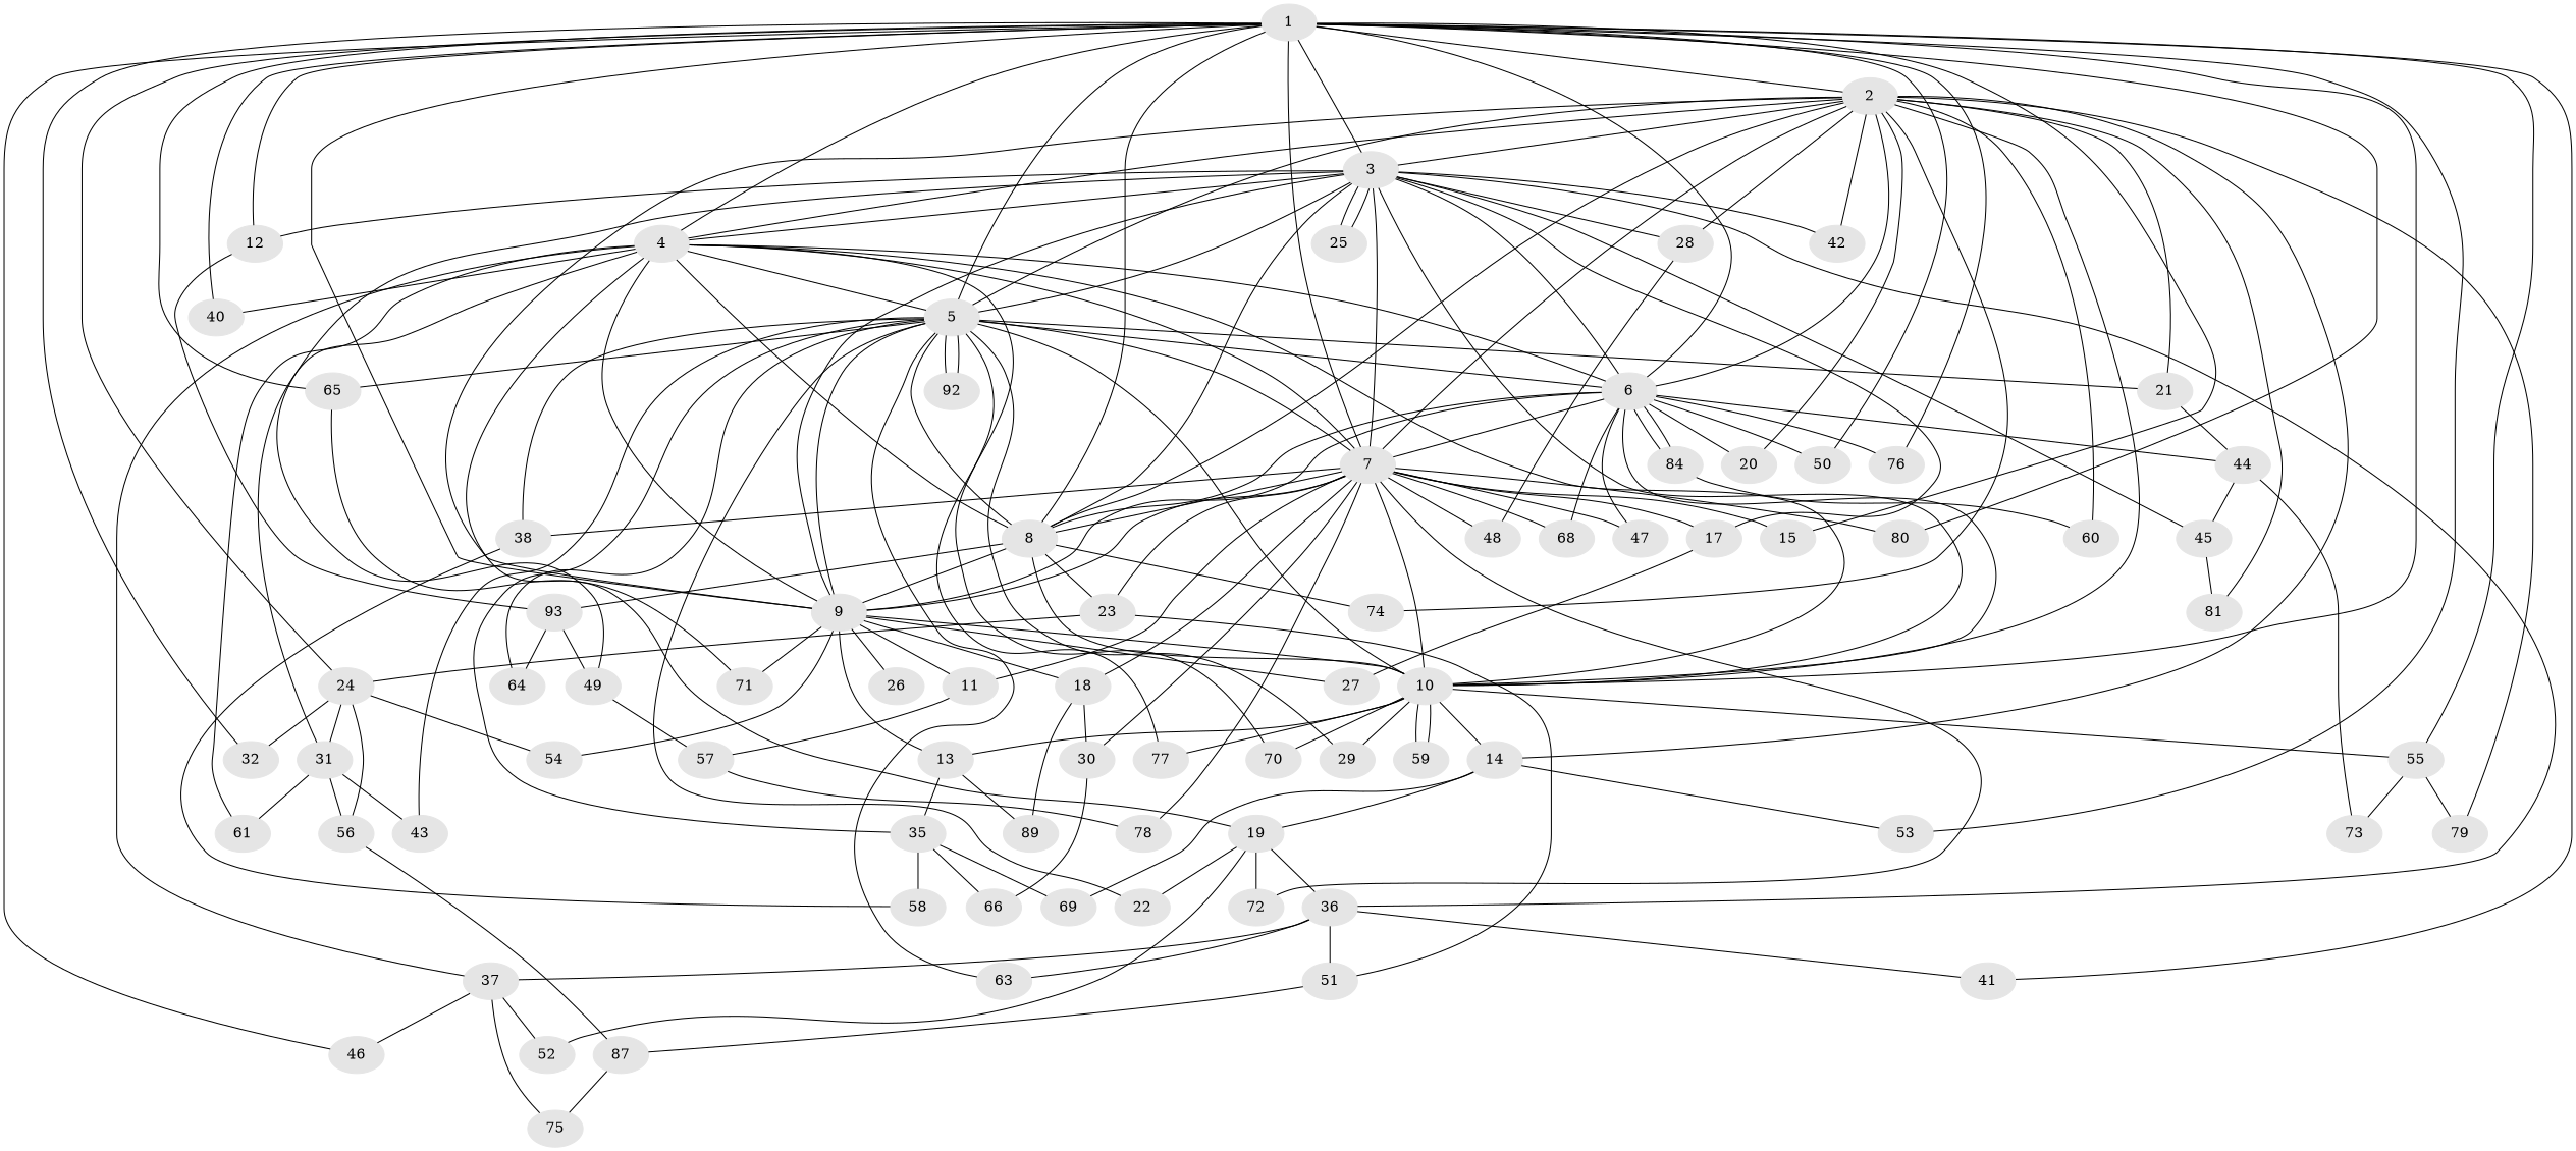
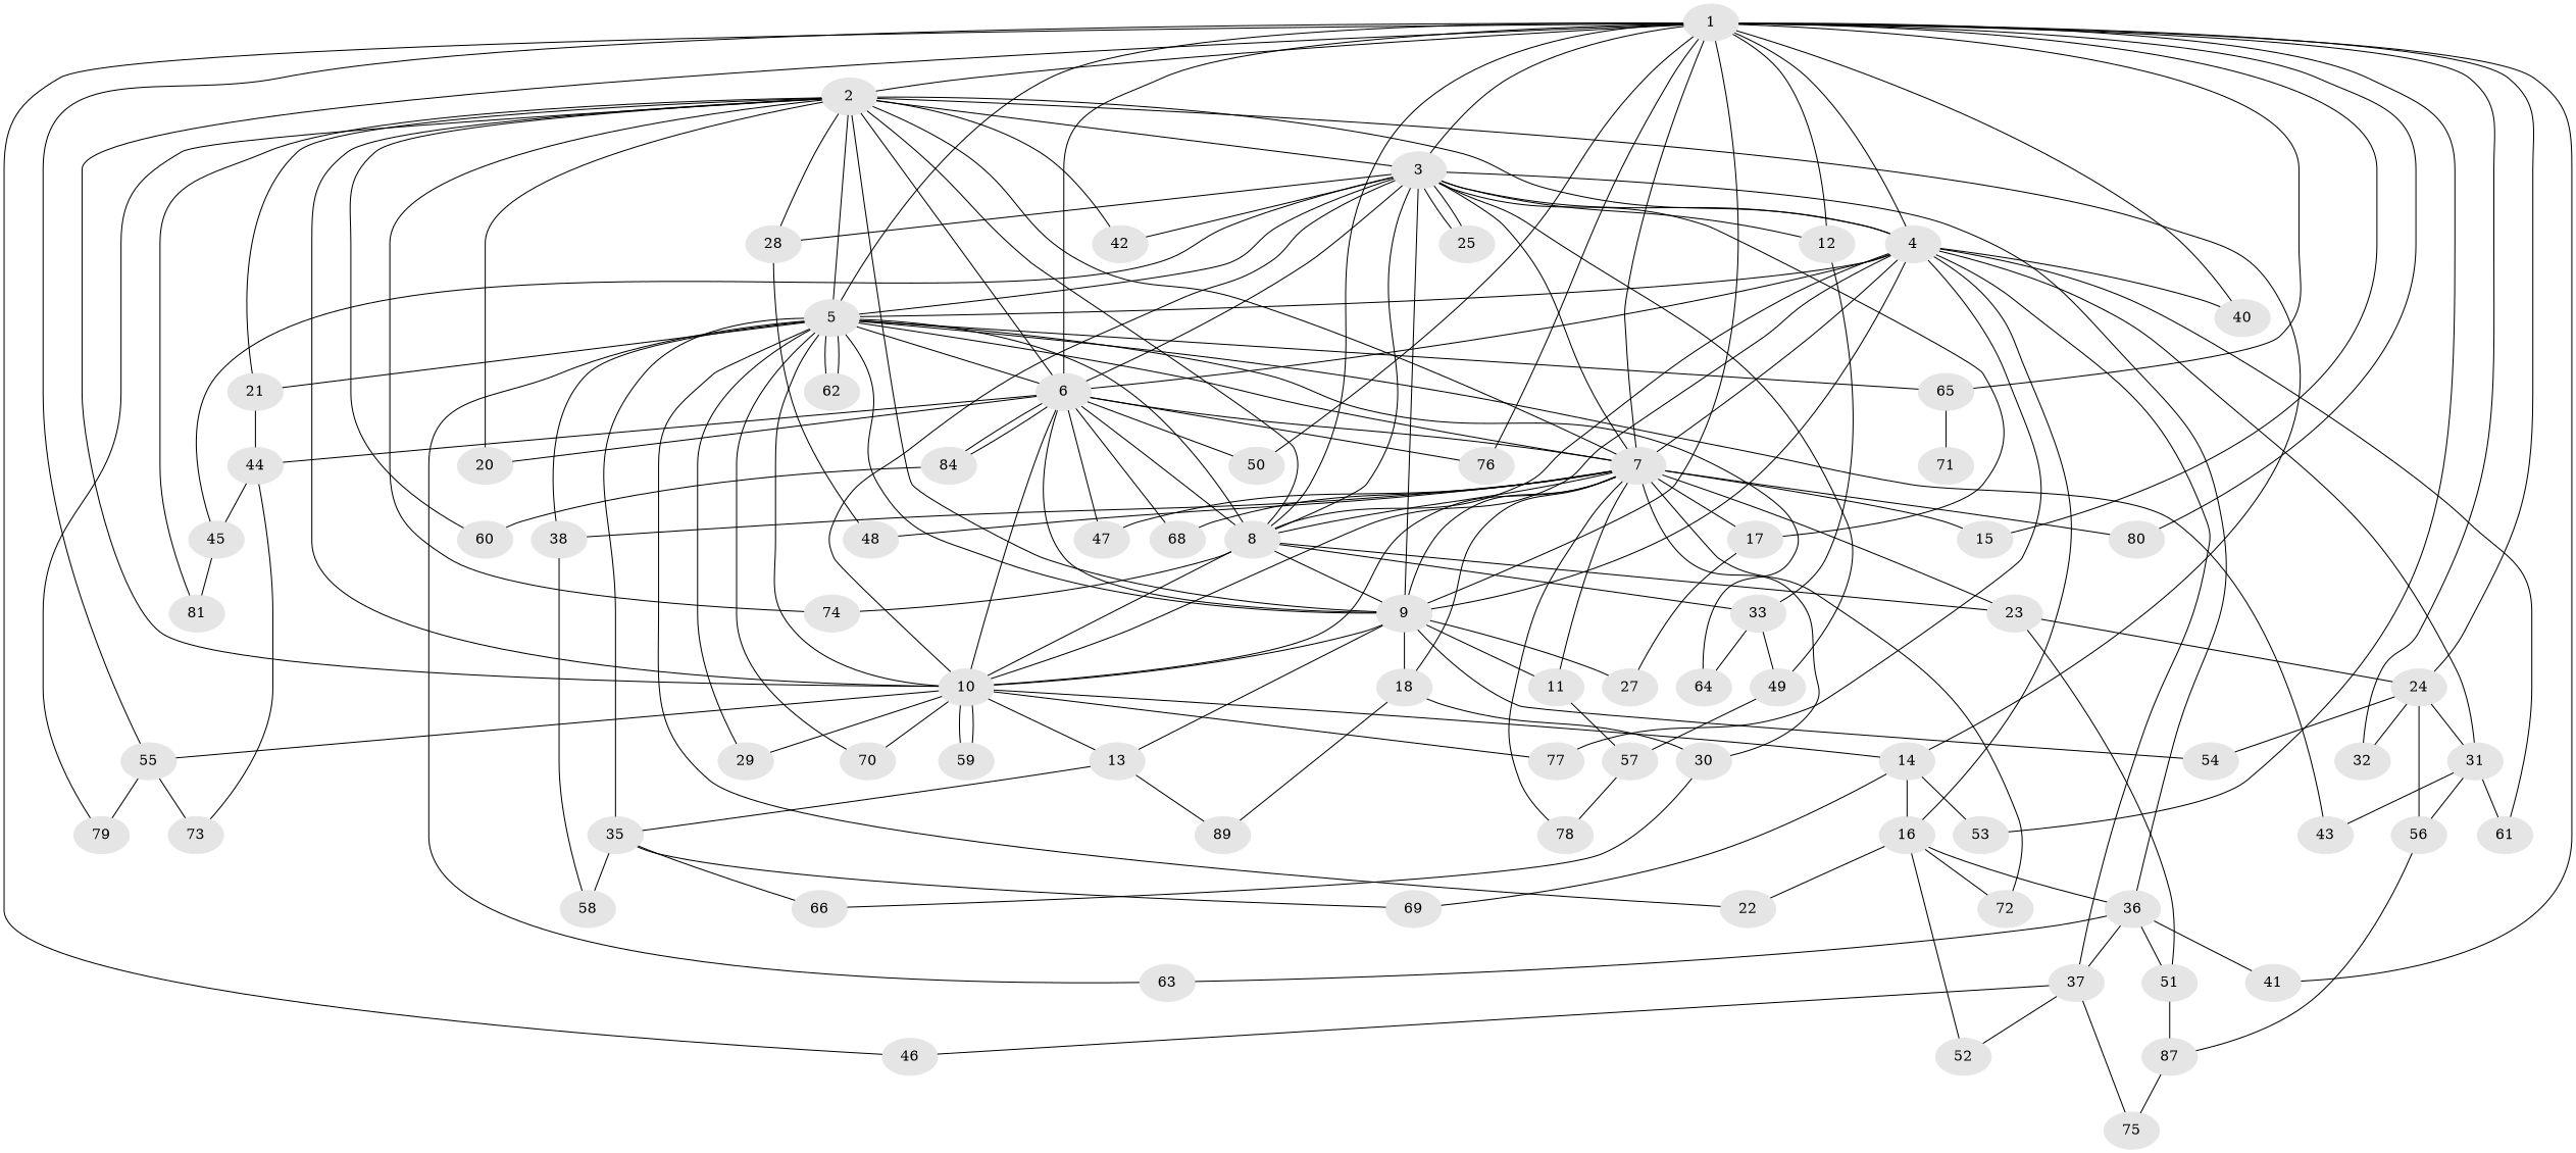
  graph {
    node [color=gray90 style=filled]
    1
    2
    3
    4
    5
    6
    7
    8
    9
    10
    12
    15
    24
    32
    40
    41
    46
    50
    53
    55
    65
    76
    80
    14
    20
    21
    28
    42
    60
    74
    79
    81
    17
    25
    36
    45
    49
-   16 [label=19]
+   16
    31
    37
    61
    77
    22
    29
    35
    38
    43
-   62 [label=92]
+   62
    63
    64
    70
    n52 [label=84]
    44
    47
    68
    11
    18
    23
    30
    48
    72
    78
-   33 [label=93]
+   33
    13
-   26
    27
    54
    71
    59
    56
    73
    69
    51
    57
    52
    75
    66
    58
    n79 [label=89]
    n80 [label=87]
    1 -- 2
    1 -- 3
    1 -- 4
    1 -- 5
    1 -- 6
    1 -- 7
    1 -- 8
    1 -- 9
    1 -- 10
    1 -- 12
    1 -- 15
    1 -- 24
    1 -- 32
    1 -- 40
    1 -- 41
    1 -- 46
    1 -- 50
    1 -- 53
    1 -- 55
    1 -- 65
    1 -- 76
    1 -- 80
    2 -- 3
    2 -- 4
    2 -- 5
    2 -- 6
    2 -- 7
    2 -- 8
    2 -- 9
    2 -- 10
    2 -- 14
    2 -- 20
    2 -- 21
    2 -- 28
    2 -- 42
    2 -- 60
    2 -- 74
    2 -- 79
    2 -- 81
    3 -- 4
    3 -- 5
    3 -- 6
    3 -- 7
    3 -- 8
    3 -- 9
    3 -- 10
    3 -- 12
    3 -- 28
    3 -- 42
    3 -- 17
    3 -- 25
    3 -- 25
    3 -- 36
    3 -- 45
    3 -- 49
    4 -- 5
    4 -- 6
    4 -- 7
    4 -- 8
    4 -- 9
    4 -- 10
    4 -- 40
    4 -- 16
    4 -- 31
    4 -- 37
    4 -- 61
    4 -- 77
    5 -- 6
    5 -- 7
    5 -- 8
    5 -- 9
    5 -- 10
    5 -- 65
    5 -- 21
    5 -- 22
    5 -- 29
    5 -- 35
    5 -- 38
    5 -- 43
    5 -- 62
    5 -- 62
    5 -- 63
    5 -- 64
    5 -- 70
    6 -- 7
    6 -- 8
    6 -- 9
    6 -- 10
    6 -- 50
    6 -- 76
    6 -- 20
    6 -- n52
    6 -- n52
    6 -- 44
    6 -- 47
    6 -- 68
    7 -- 8
    7 -- 9
    7 -- 10
    7 -- 15
    7 -- 80
    7 -- 17
    7 -- 38
    7 -- 47
    7 -- 68
    7 -- 11
    7 -- 18
    7 -- 23
    7 -- 30
    7 -- 48
    7 -- 72
    7 -- 78
    8 -- 9
    8 -- 10
    8 -- 74
    8 -- 23
    8 -- 33
    9 -- 10
    9 -- 11
    9 -- 18
    9 -- 13
-   9 -- 26
    9 -- 27
    9 -- 54
-   9 -- 71
    10 -- 55
    10 -- 14
    10 -- 77
    10 -- 29
    10 -- 70
    10 -- 13
    10 -- 59
    10 -- 59
    12 -- 33
    24 -- 32
    24 -- 31
    24 -- 54
    24 -- 56
    55 -- 79
    55 -- 73
    65 -- 71
    14 -- 53
    14 -- 16
    14 -- 69
    21 -- 44
    28 -- 48
    17 -- 27
    36 -- 41
    36 -- 37
    36 -- 63
    36 -- 51
    45 -- 81
    49 -- 57
    16 -- 36
    16 -- 22
    16 -- 72
    16 -- 52
    31 -- 61
    31 -- 43
    31 -- 56
    37 -- 46
    37 -- 52
    37 -- 75
    35 -- 69
    35 -- 66
    35 -- 58
    38 -- 58
    n52 -- 60
    44 -- 45
    44 -- 73
    11 -- 57
    18 -- 30
    18 -- n79
    23 -- 24
    23 -- 51
    30 -- 66
    33 -- 49
    33 -- 64
    13 -- 35
    13 -- n79
    56 -- n80
    51 -- n80
    57 -- 78
    n80 -- 75
  }
